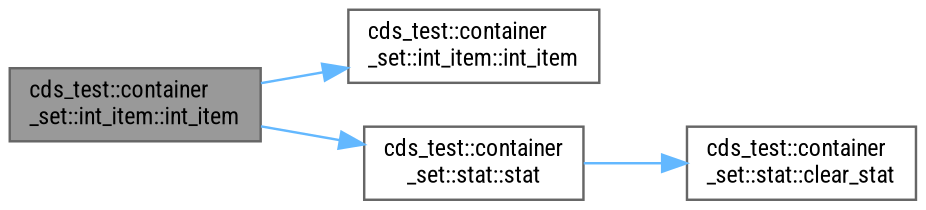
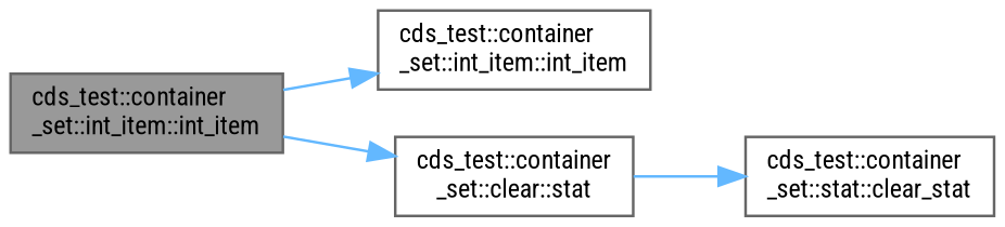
  digraph {
    rankdir=LR
    fontname="Roboto Condensed"
    node [color=grey40 fillcolor=white fontname="Roboto Condensed" fontsize=10 shape=box style=filled]
    edge [color=steelblue1 fontname="Roboto Condensed" fontsize=10 labelfontname=Helvetica labelfontsize=10 style=solid]
    n1 [color=gray40 fillcolor=grey60 fontcolor=black height=0.2 label="cds_test::container\l_set::int_item::int_item" width=0.4]
    n2 [height=0.2 label="cds_test::container\l_set::int_item::int_item" width=0.4]
-   n3 [height=0.2 label="cds_test::container\l_set::stat::stat" width=0.4]
+   n3 [height=0.2 label="cds_test::container\l_set::clear::stat" width=0.4]
    n4 [height=0.2 label="cds_test::container\l_set::stat::clear_stat" width=0.4]
    n1 -> n2
    n1 -> n3
    n3 -> n4
  }
